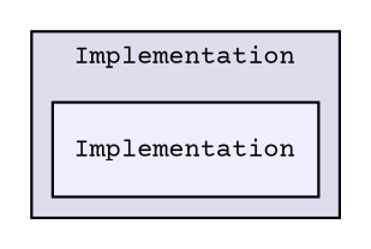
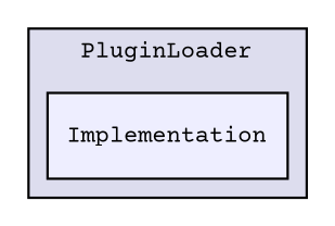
  digraph {
    compound=true
    rankdir=LR
    fontname="Courier Prime"
    n1 [fillcolor="#eeeeff" fontname="Courier Prime" fontsize=10 label=Implementation pencolor=black shape=box style=filled]
    subgraph cluster_1 {
      bgcolor="#ddddee"
      fontsize=10
-     label=Implementation
+     label=PluginLoader
      pencolor=black
      n1
    }
  }
